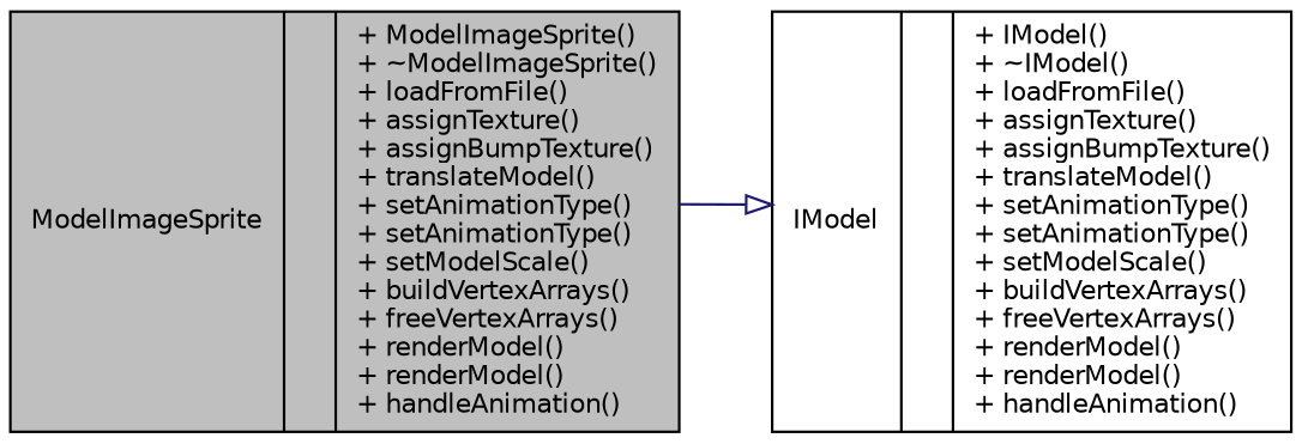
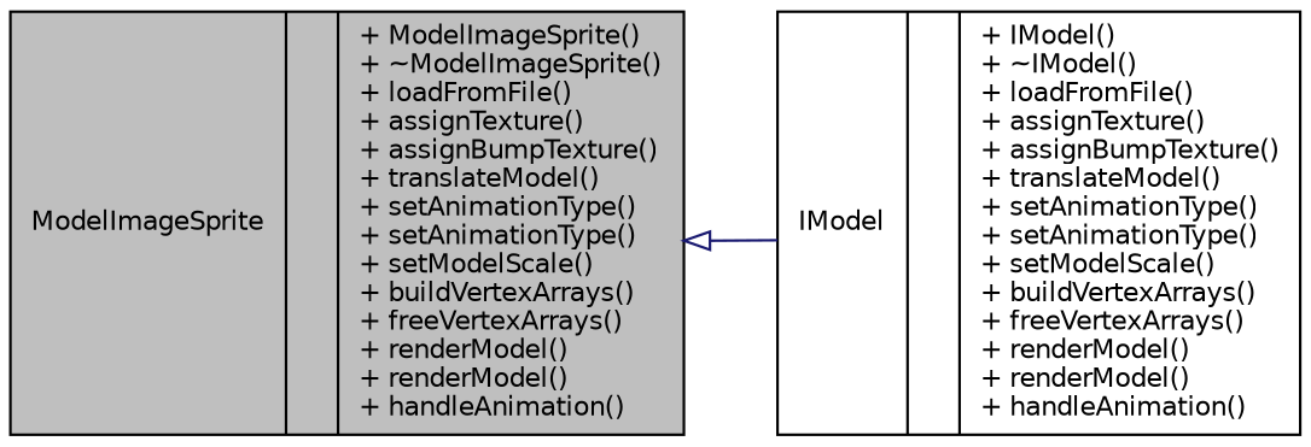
  digraph {
    rankdir=LR
    node [color=black fontname=Helvetica fontsize=10 shape=record style=filled]
    n1 [fillcolor=grey75 fontcolor=black height=0.2 label="{ModelImageSprite\n||+ ModelImageSprite()\l+ ~ModelImageSprite()\l+ loadFromFile()\l+ assignTexture()\l+ assignBumpTexture()\l+ translateModel()\l+ setAnimationType()\l+ setAnimationType()\l+ setModelScale()\l+ buildVertexArrays()\l+ freeVertexArrays()\l+ renderModel()\l+ renderModel()\l+ handleAnimation()\l}" width=0.4]
    n2 [fillcolor=white height=0.2 label="{IModel\n||+ IModel()\l+ ~IModel()\l+ loadFromFile()\l+ assignTexture()\l+ assignBumpTexture()\l+ translateModel()\l+ setAnimationType()\l+ setAnimationType()\l+ setModelScale()\l+ buildVertexArrays()\l+ freeVertexArrays()\l+ renderModel()\l+ renderModel()\l+ handleAnimation()\l}" width=0.4]
-   n2 -> n1 [arrowtail=onormal color=midnightblue dir=back fontname=Helvetica fontsize=10 labelfontname=Helvetica labelfontsize=10 style=solid]
+   n1 -> n2 [arrowtail=onormal color=midnightblue dir=back fontname=Helvetica fontsize=10 labelfontname=Helvetica labelfontsize=10 style=solid]
  }
